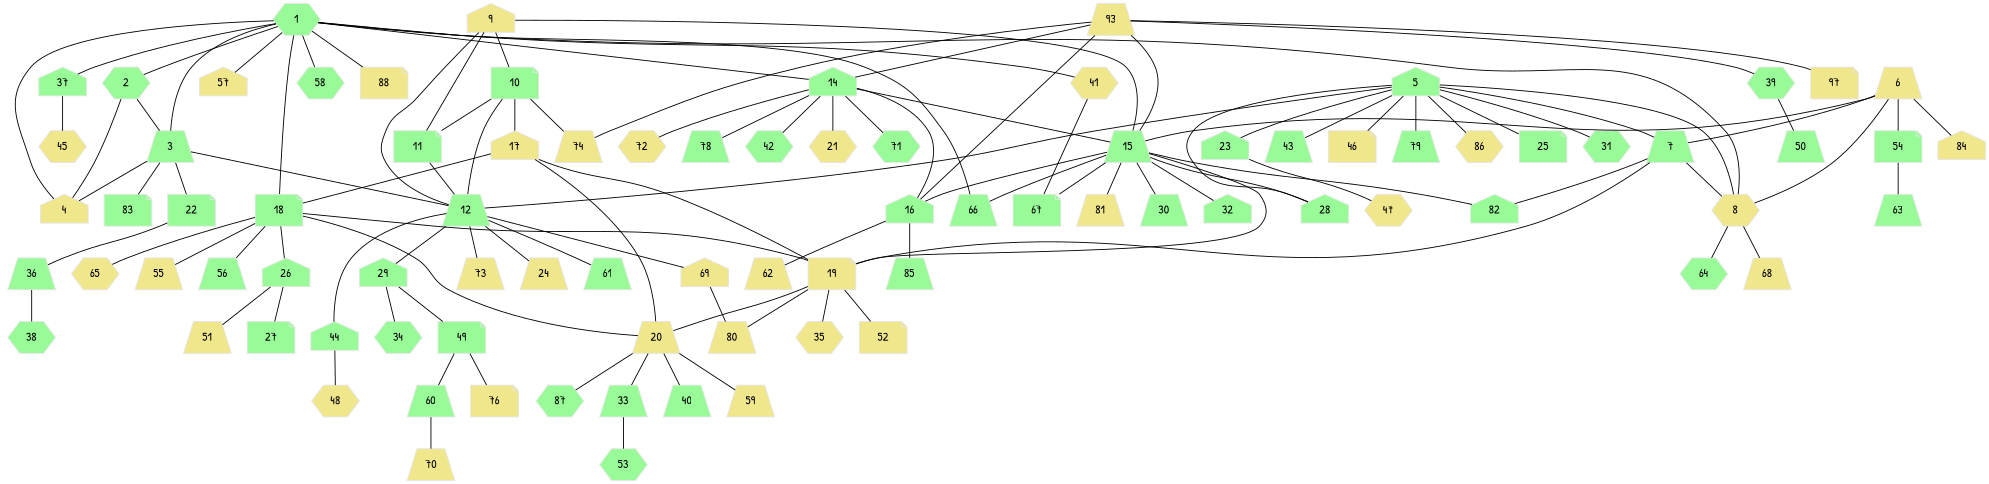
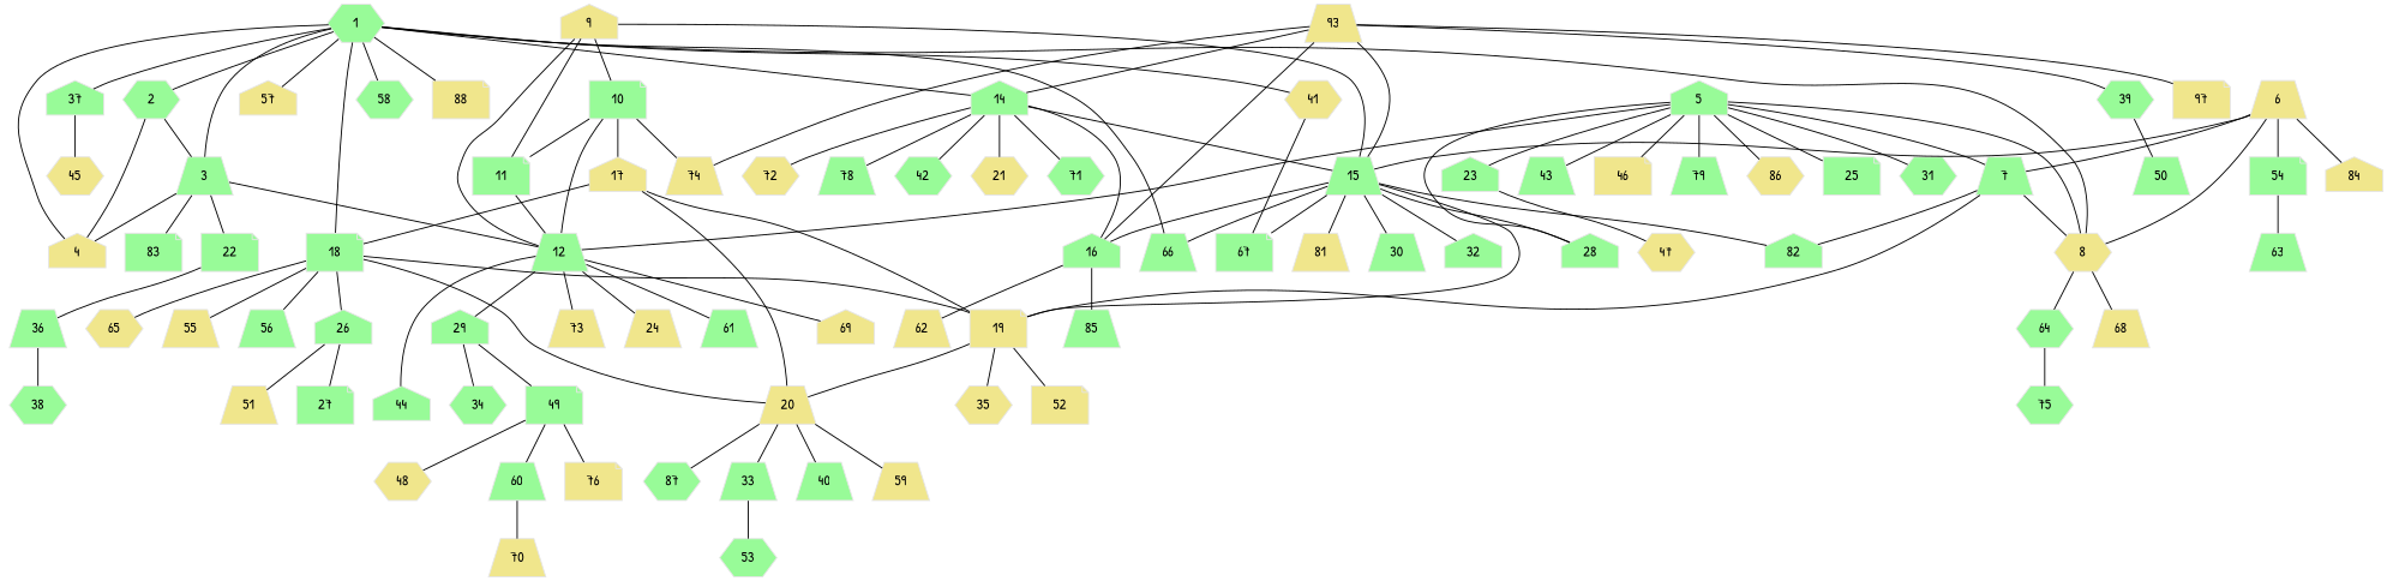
  graph {
    fontname="Patrick Hand"
    node [color=gray90 fillcolor=palegreen fontname="Patrick Hand" shape=trapezium style=filled]
    edge [fontname="Patrick Hand"]
    1 [shape=hexagon]
    2 [shape=hexagon]
    3
    4 [fillcolor=khaki shape=house]
    8 [fillcolor=khaki shape=hexagon]
    14 [shape=house]
    18 [shape=note]
    37 [shape=house]
    41 [fillcolor=khaki shape=hexagon]
    57 [fillcolor=khaki shape=house]
    58 [shape=hexagon]
    66
    88 [fillcolor=khaki shape=note]
    12
    22 [shape=note]
    83 [shape=note]
    64 [shape=hexagon]
    68 [fillcolor=khaki]
    15
    16 [shape=house]
    21 [fillcolor=khaki shape=hexagon]
    42 [shape=hexagon]
    71 [shape=hexagon]
    72 [fillcolor=khaki shape=hexagon]
    78
    19 [fillcolor=khaki shape=note]
    20 [fillcolor=khaki]
    26 [shape=house]
    55 [fillcolor=khaki]
    56
    65 [fillcolor=khaki shape=hexagon]
    45 [fillcolor=khaki shape=hexagon]
    67 [shape=note]
    24 [fillcolor=khaki]
    29 [shape=house]
    44 [shape=house]
    61
    69 [fillcolor=khaki shape=house]
    73 [fillcolor=khaki]
    36
    5 [shape=house]
    7
    23 [shape=house]
    25 [shape=note]
    28 [shape=house]
    31 [shape=hexagon]
    43
    46 [fillcolor=khaki shape=note]
    79
    86 [fillcolor=khaki shape=hexagon]
    6 [fillcolor=khaki]
    54 [shape=note]
    84 [fillcolor=khaki shape=house]
    82 [shape=house]
    47 [fillcolor=khaki shape=hexagon]
    30
    32 [shape=house]
    81 [fillcolor=khaki]
    63
    35 [fillcolor=khaki shape=hexagon]
    52 [fillcolor=khaki shape=note]
-   80 [fillcolor=khaki]
+   75 [shape=hexagon]
    9 [fillcolor=khaki shape=house]
    10 [shape=note]
    11 [shape=note]
    17 [fillcolor=khaki shape=house]
    74 [fillcolor=khaki]
    34 [shape=hexagon]
    49 [shape=note]
    48 [fillcolor=khaki shape=hexagon]
    n72 [fillcolor=khaki label=93]
    39 [shape=hexagon]
    n74 [fillcolor=khaki label=97 shape=note]
    62 [fillcolor=khaki]
    85
    50
    33
    40
    59 [fillcolor=khaki]
    87 [shape=hexagon]
    27 [shape=note]
    51 [fillcolor=khaki]
    53 [shape=hexagon]
    38 [shape=hexagon]
    60
    76 [fillcolor=khaki shape=note]
    70 [fillcolor=khaki]
    1 -- 2
    1 -- 3
    1 -- 4
    1 -- 8
    1 -- 14
    1 -- 18
    1 -- 37
    1 -- 41
    1 -- 57
    1 -- 58
    1 -- 66
    1 -- 88
    2 -- 3
    2 -- 4
    3 -- 4
    3 -- 12
    3 -- 22
    3 -- 83
    8 -- 64
    8 -- 68
    14 -- 15
    14 -- 16
    14 -- 21
    14 -- 42
    14 -- 71
    14 -- 72
    14 -- 78
    18 -- 19
    18 -- 20
    18 -- 26
    18 -- 55
    18 -- 56
    18 -- 65
    37 -- 45
    41 -- 67
    12 -- 24
    12 -- 29
    12 -- 44
    12 -- 61
    12 -- 69
    12 -- 73
    22 -- 36
+   64 -- 75
    15 -- 66
    15 -- 16
    15 -- 19
    15 -- 67
    15 -- 28
    15 -- 82
    15 -- 30
    15 -- 32
    15 -- 81
    16 -- 62
    16 -- 85
    19 -- 20
    19 -- 35
    19 -- 52
-   19 -- 80
    20 -- 33
    20 -- 40
    20 -- 59
    20 -- 87
    26 -- 27
    26 -- 51
    29 -- 34
    29 -- 49
-   44 -- 48
-   69 -- 80
+   49 -- 48
    36 -- 38
    5 -- 8
    5 -- 12
    5 -- 7
    5 -- 23
    5 -- 25
    5 -- 28
    5 -- 31
    5 -- 43
    5 -- 46
    5 -- 79
    5 -- 86
    7 -- 8
    7 -- 19
    7 -- 82
    23 -- 47
    6 -- 8
    6 -- 15
    6 -- 7
    6 -- 54
    6 -- 84
    54 -- 63
    9 -- 12
    9 -- 15
    9 -- 10
    9 -- 11
    10 -- 12
    10 -- 11
    10 -- 17
    10 -- 74
    11 -- 12
    17 -- 18
    17 -- 19
    17 -- 20
    49 -- 60
    49 -- 76
    n72 -- 14
    n72 -- 15
    n72 -- 16
    n72 -- 74
    n72 -- 39
    n72 -- n74
    39 -- 50
    33 -- 53
    60 -- 70
  }
